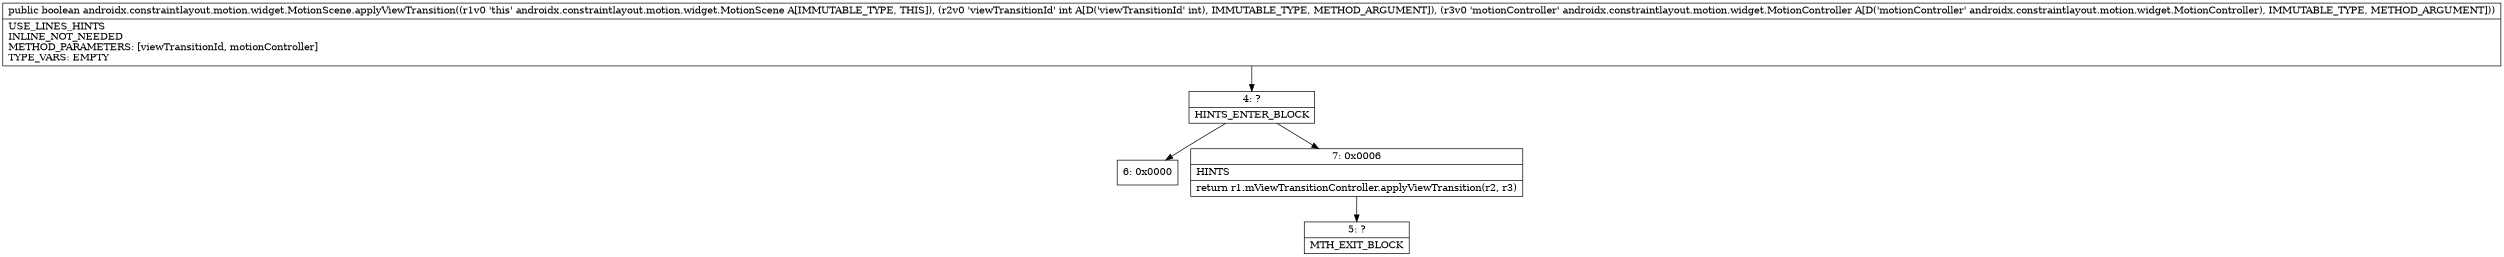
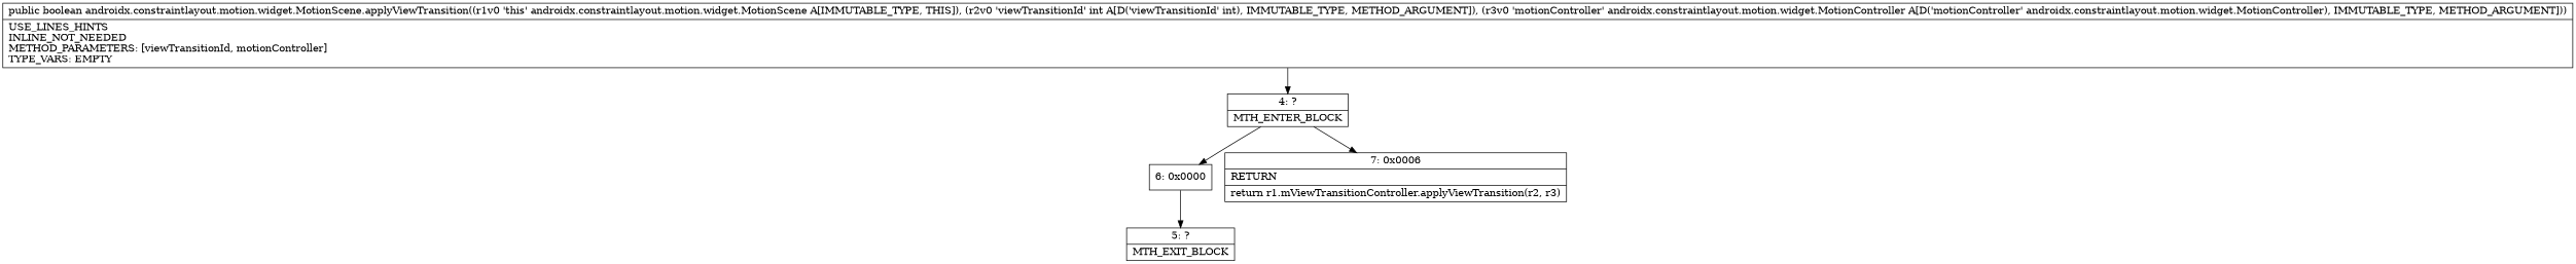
  digraph {
    node [shape=record]
-   n1 [label="{4\:\ ?|HINTS_ENTER_BLOCK\l}"]
+   n1 [label="{4\:\ ?|MTH_ENTER_BLOCK\l}"]
    n2 [label="{6\:\ 0x0000}"]
-   n3 [label="{7\:\ 0x0006|HINTS\l|return r1.mViewTransitionController.applyViewTransition(r2, r3)\l}"]
+   n3 [label="{7\:\ 0x0006|RETURN\l|return r1.mViewTransitionController.applyViewTransition(r2, r3)\l}"]
    n4 [label="{5\:\ ?|MTH_EXIT_BLOCK\l}"]
    n5 [label="{public boolean androidx.constraintlayout.motion.widget.MotionScene.applyViewTransition((r1v0 'this' androidx.constraintlayout.motion.widget.MotionScene A[IMMUTABLE_TYPE, THIS]), (r2v0 'viewTransitionId' int A[D('viewTransitionId' int), IMMUTABLE_TYPE, METHOD_ARGUMENT]), (r3v0 'motionController' androidx.constraintlayout.motion.widget.MotionController A[D('motionController' androidx.constraintlayout.motion.widget.MotionController), IMMUTABLE_TYPE, METHOD_ARGUMENT]))  | USE_LINES_HINTS\lINLINE_NOT_NEEDED\lMETHOD_PARAMETERS: [viewTransitionId, motionController]\lTYPE_VARS: EMPTY\l}"]
    n1 -> n2
    n1 -> n3
-   n3 -> n4
+   n2 -> n4
    n5 -> n1
  }
